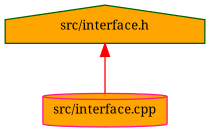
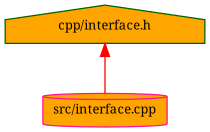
  digraph {
    fontname="Noto Serif"
    node [fillcolor=orange fontname="Noto Serif" fontsize=10 style=filled]
-   n1 [color=darkgreen fontcolor=black height=0.2 label="src/interface.h" shape=house width=0.4]
+   n1 [color=darkgreen fontcolor=black height=0.2 label="cpp/interface.h" shape=house width=0.4]
    n2 [color=deeppink height=0.2 label="src/interface.cpp" shape=cylinder width=0.4]
    n1 -> n2 [color=red dir=back fontname="Noto Serif" fontsize=10 labelfontname=Helvetica labelfontsize=10 style=solid]
  }
